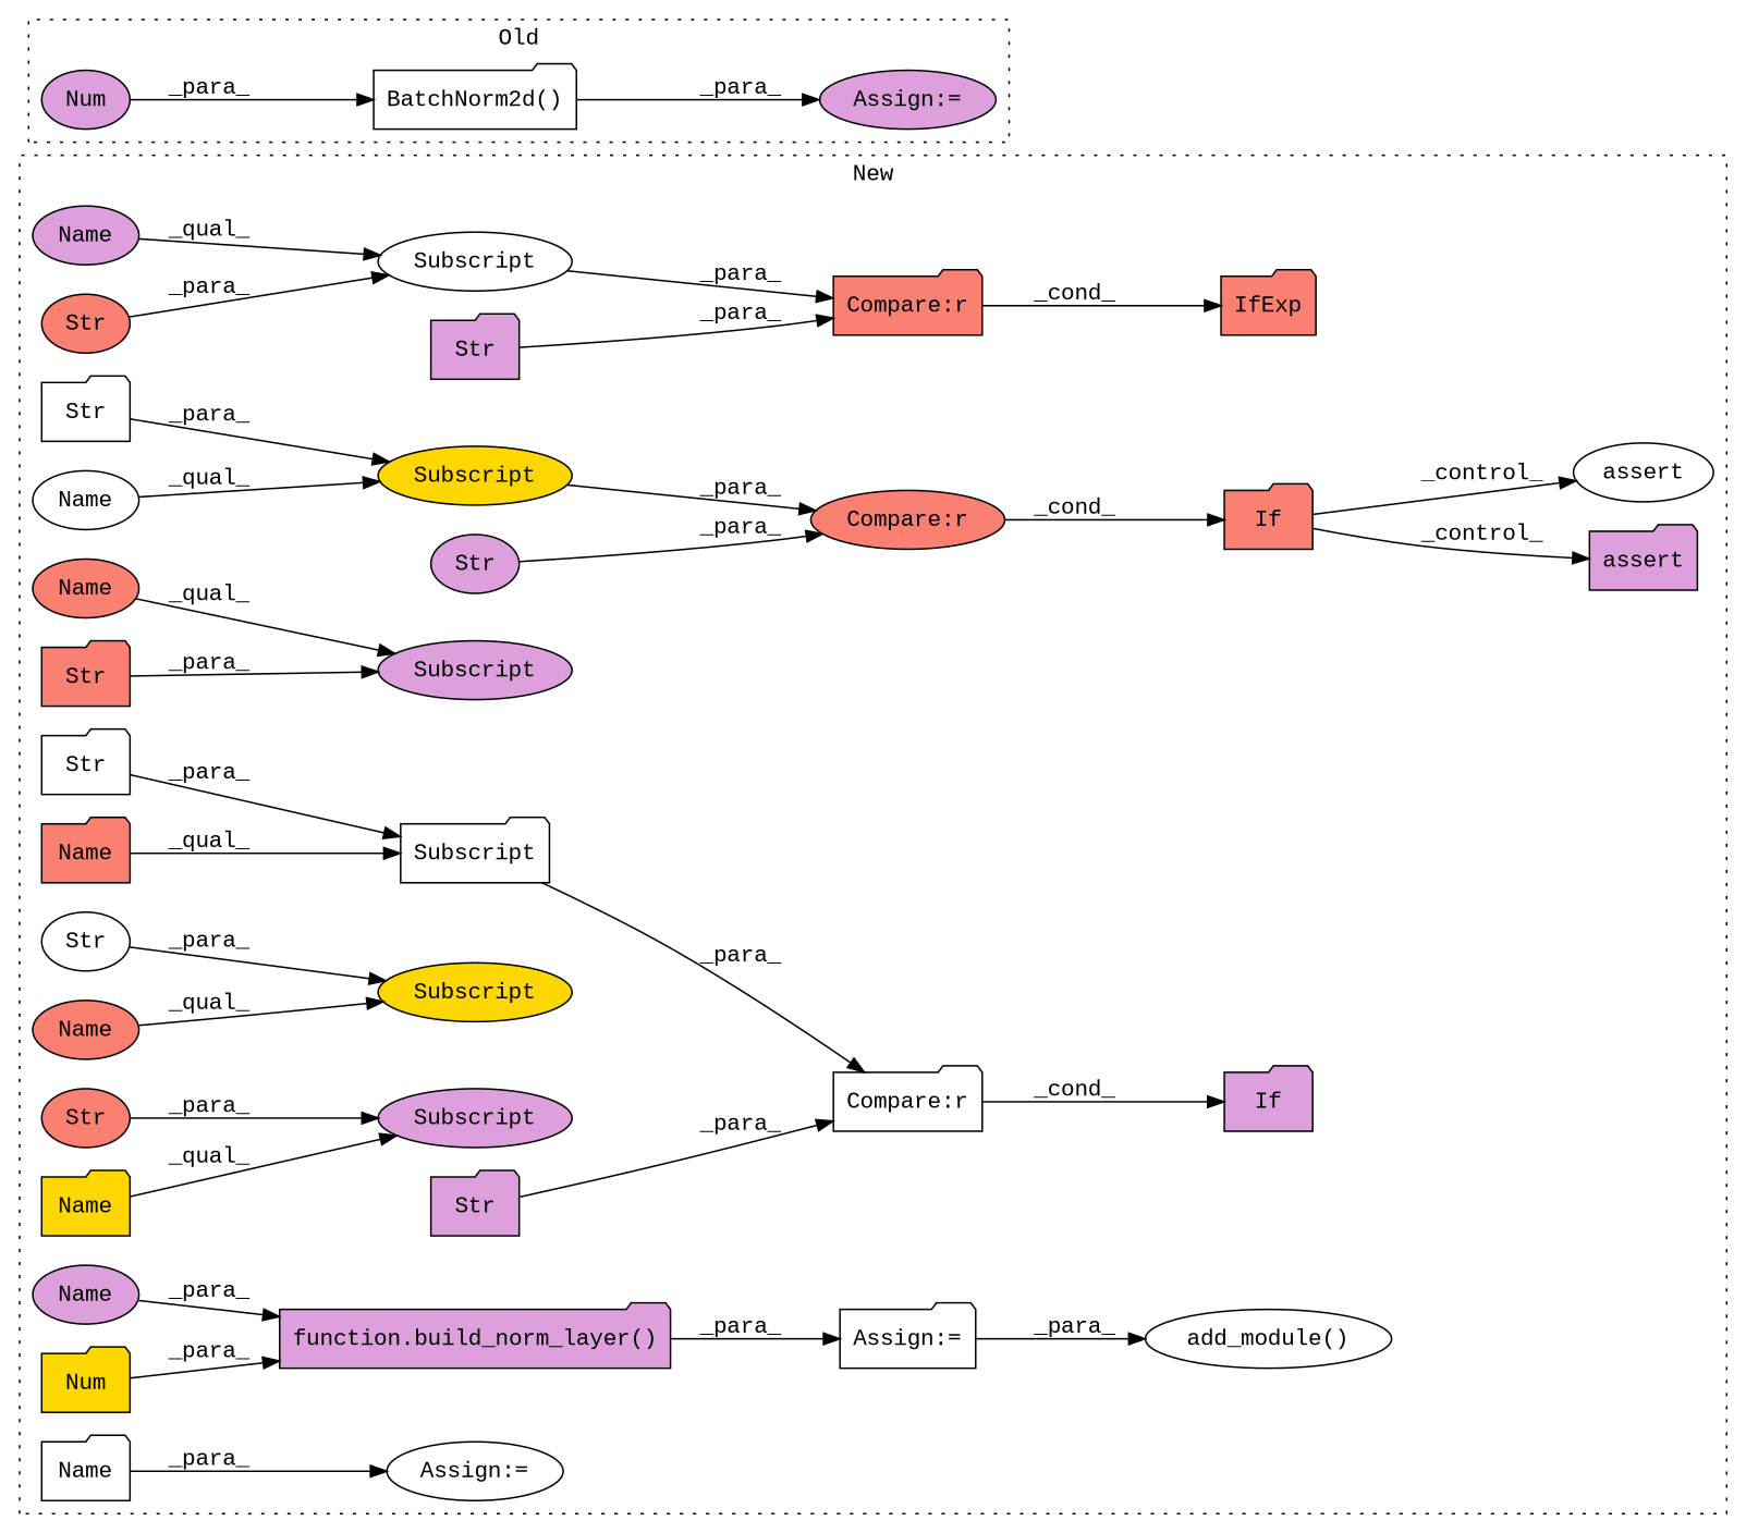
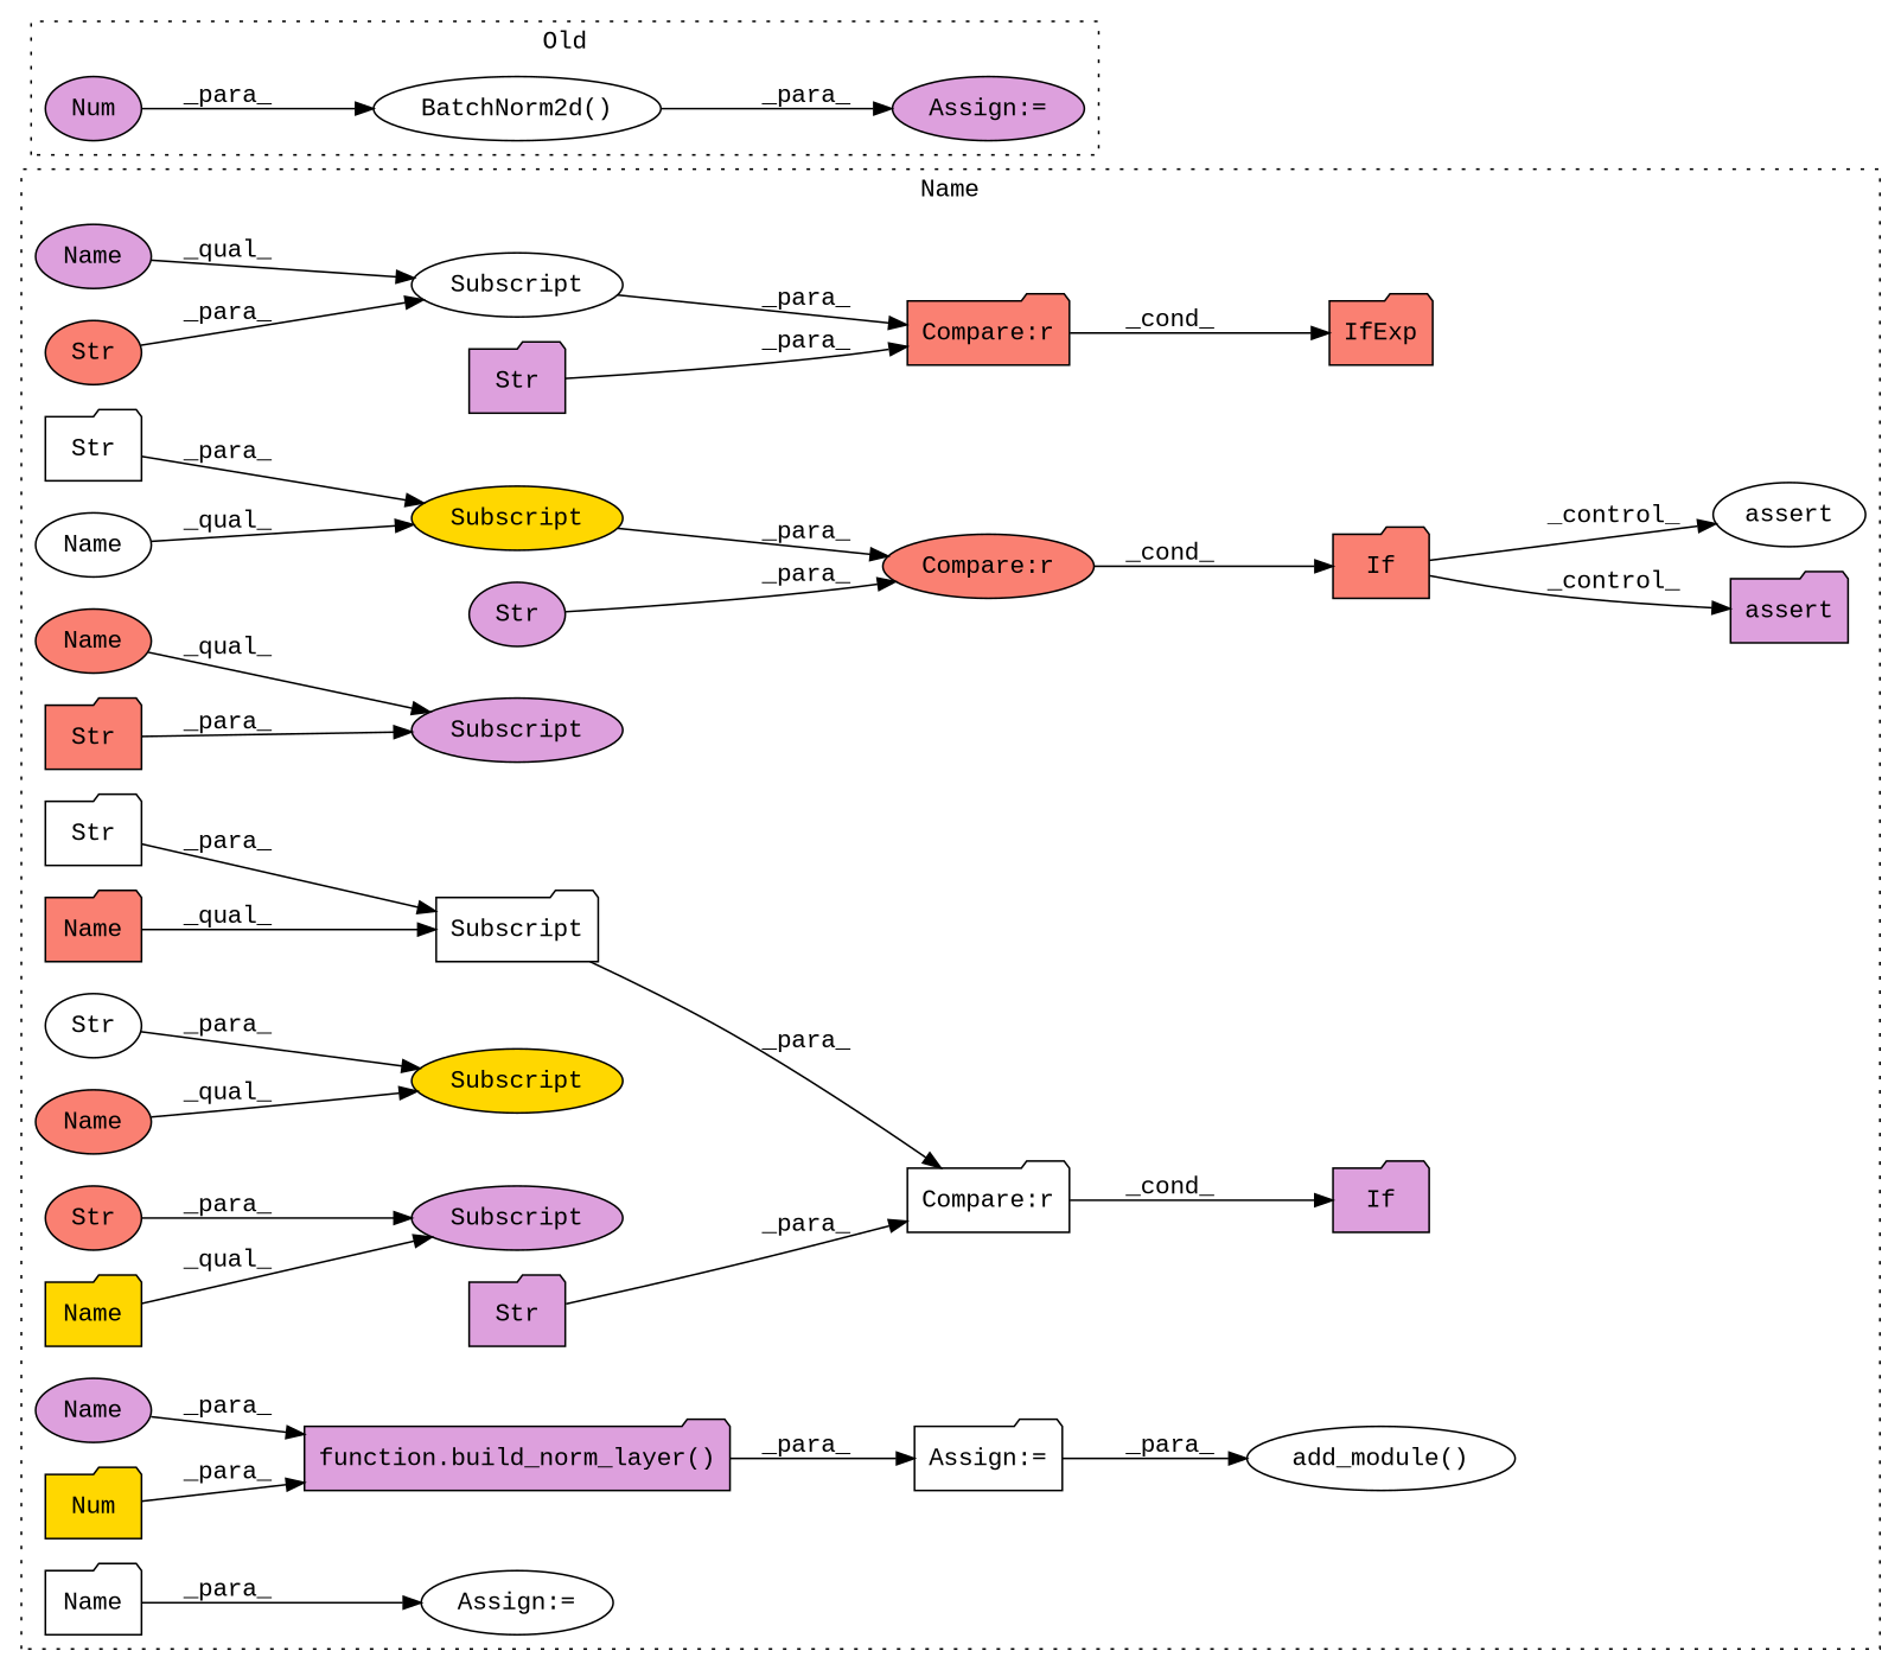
  digraph {
    fontname="Liberation Mono"
    rankdir=LR
    node [a=66 fillcolor=white fontname="Liberation Mono" l=9 s=7988 shape=ellipse style=filled]
    edge [fontname="Liberation Mono"]
    n1 [a=75 l="16,1" label="add_module()" s="8782,8828"]
    n2 [a=75 fillcolor=plum l="17,1" label="function.build_norm_layer()" s="8666,8696" shape=folder]
    n3 [a=63 l="17,0" label=Subscript s="8737,0"]
    n4 [fillcolor=salmon l=6 label=Str s=8747]
    n5 [a=63 fillcolor=gold l="17,0" label=Subscript s="7988,0"]
    n6 [a=40 fillcolor=salmon l=25 label="Compare:r"]
    n7 [a=96 fillcolor=salmon l="3,14" label=If s="7985,8013" shape=folder]
    n8 [a=63 fillcolor=gold l="26,0" label=Subscript s="8357,0"]
    n9 [fillcolor=plum l=4 label=Str s=8009]
    n10 [a=63 fillcolor=plum l="22,0" label=Subscript s="8461,0"]
    n11 [l=15 label=Str s=8367]
    n12 [l=6 label=Str s=7998 shape=folder]
    n13 [a=63 l="17,0" label=Subscript s="8297,0" shape=folder]
    n14 [fillcolor=salmon l=11 label=Str s=8471 shape=folder]
    n15 [a=63 fillcolor=plum l="20,0" label=Subscript s="8411,0"]
    n16 [a=40 l=25 label="Compare:r" s=8297 shape=folder]
    n17 [l=6 label=Str s=8307 shape=folder]
    n18 [a=40 fillcolor=salmon l=25 label="Compare:r" s=8737 shape=folder]
    n19 [a=96 fillcolor=plum l="3,14" label=If s="8294,8322" shape=folder]
    n20 [fillcolor=plum l=4 label=Str s=8758 shape=folder]
    n21 [fillcolor=plum l=4 label=Str s=8318 shape=folder]
    n22 [fillcolor=salmon label=Str s=8421]
    n23 [a=51 fillcolor=salmon l="4,6" label=IfExp s="8733,8762" shape=folder]
    n24 [a=65 fillcolor=plum l=7 label=assert s=8086 shape=folder]
    n25 [a=76 fillcolor=gold l=2 label=Num s=8694 shape=folder]
    n26 [a=65 l=7 label=assert s=8027]
    n27 [a=68 l=3 label="Assign:=" s=8663 shape=folder]
    n28 [a=68 l=3 label="Assign:=" s=8506]
    n29 [a=87 fillcolor=salmon label=Name s=8461]
    n30 [a=87 fillcolor=plum label=Name s=8737]
    n31 [a=87 label=Name]
    n32 [a=87 label=Name s=8509 shape=folder]
    n33 [a=87 fillcolor=gold label=Name s=8411 shape=folder]
    n34 [a=87 fillcolor=salmon label=Name s=8297 shape=folder]
    n35 [a=87 fillcolor=plum label=Name s=8683]
    n36 [a=87 fillcolor=salmon label=Name s=8357]
-   n37 [a=75 l="15,1" label="BatchNorm2d()" s="7073,7090" shape=folder]
+   n37 [a=75 l="15,1" label="BatchNorm2d()" s="7073,7090"]
    n38 [a=68 fillcolor=plum l=3 label="Assign:=" s=7070]
    n39 [a=76 fillcolor=plum l=2 label=Num s=7088]
    subgraph cluster_1 {
-     label=New
+     label=Name
      style=dotted
      n1
      n2
      n3
      n4
      n5
      n6
      n7
      n8
      n9
      n10
      n11
      n12
      n13
      n14
      n15
      n16
      n17
      n18
      n19
      n20
      n21
      n22
      n23
      n24
      n25
      n26
      n27
      n28
      n29
      n30
      n31
      n32
      n33
      n34
      n35
      n36
    }
    subgraph cluster_2 {
      label=Old
      style=dotted
      n37
      n38
      n39
    }
    n2 -> n27 [label=_para_]
    n3 -> n18 [label=_para_]
    n4 -> n3 [label=_para_]
    n5 -> n6 [label=_para_]
    n6 -> n7 [label=_cond_]
    n7 -> n24 [label=_control_]
    n7 -> n26 [label=_control_]
    n9 -> n6 [label=_para_]
    n11 -> n8 [label=_para_]
    n12 -> n5 [label=_para_]
    n13 -> n16 [label=_para_]
    n14 -> n10 [label=_para_]
    n16 -> n19 [label=_cond_]
    n17 -> n13 [label=_para_]
    n18 -> n23 [label=_cond_]
    n20 -> n18 [label=_para_]
    n21 -> n16 [label=_para_]
    n22 -> n15 [label=_para_]
    n25 -> n2 [label=_para_]
    n27 -> n1 [label=_para_]
    n29 -> n10 [label=_qual_]
    n30 -> n3 [label=_qual_]
    n31 -> n5 [label=_qual_]
    n32 -> n28 [label=_para_]
    n33 -> n15 [label=_qual_]
    n34 -> n13 [label=_qual_]
    n35 -> n2 [label=_para_]
    n36 -> n8 [label=_qual_]
    n37 -> n38 [label=_para_]
    n39 -> n37 [label=_para_]
  }
